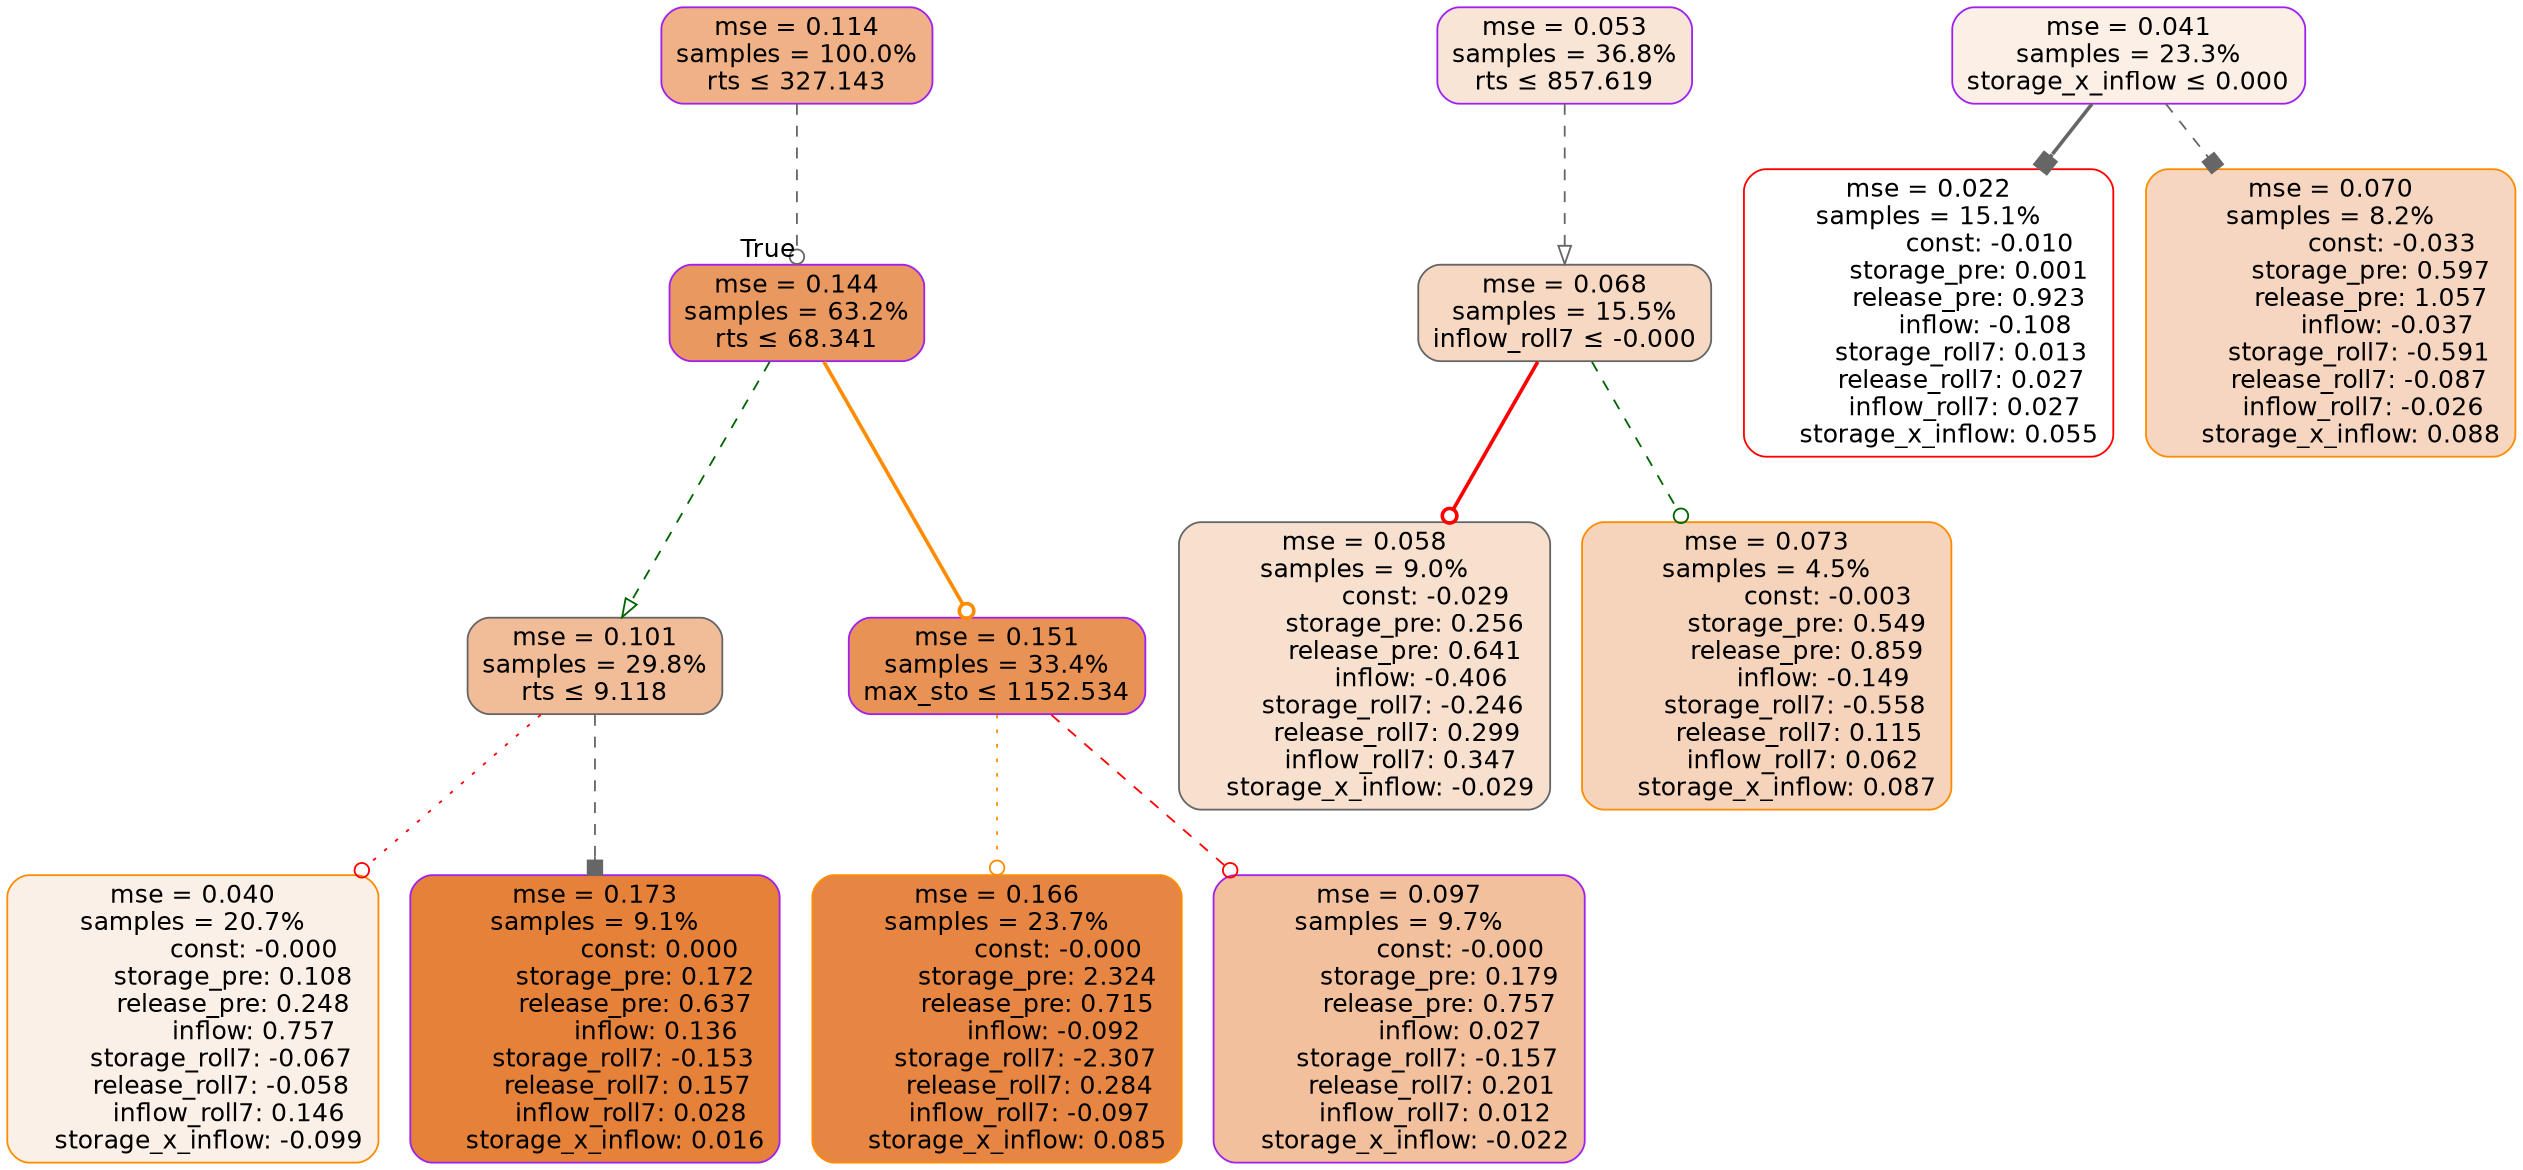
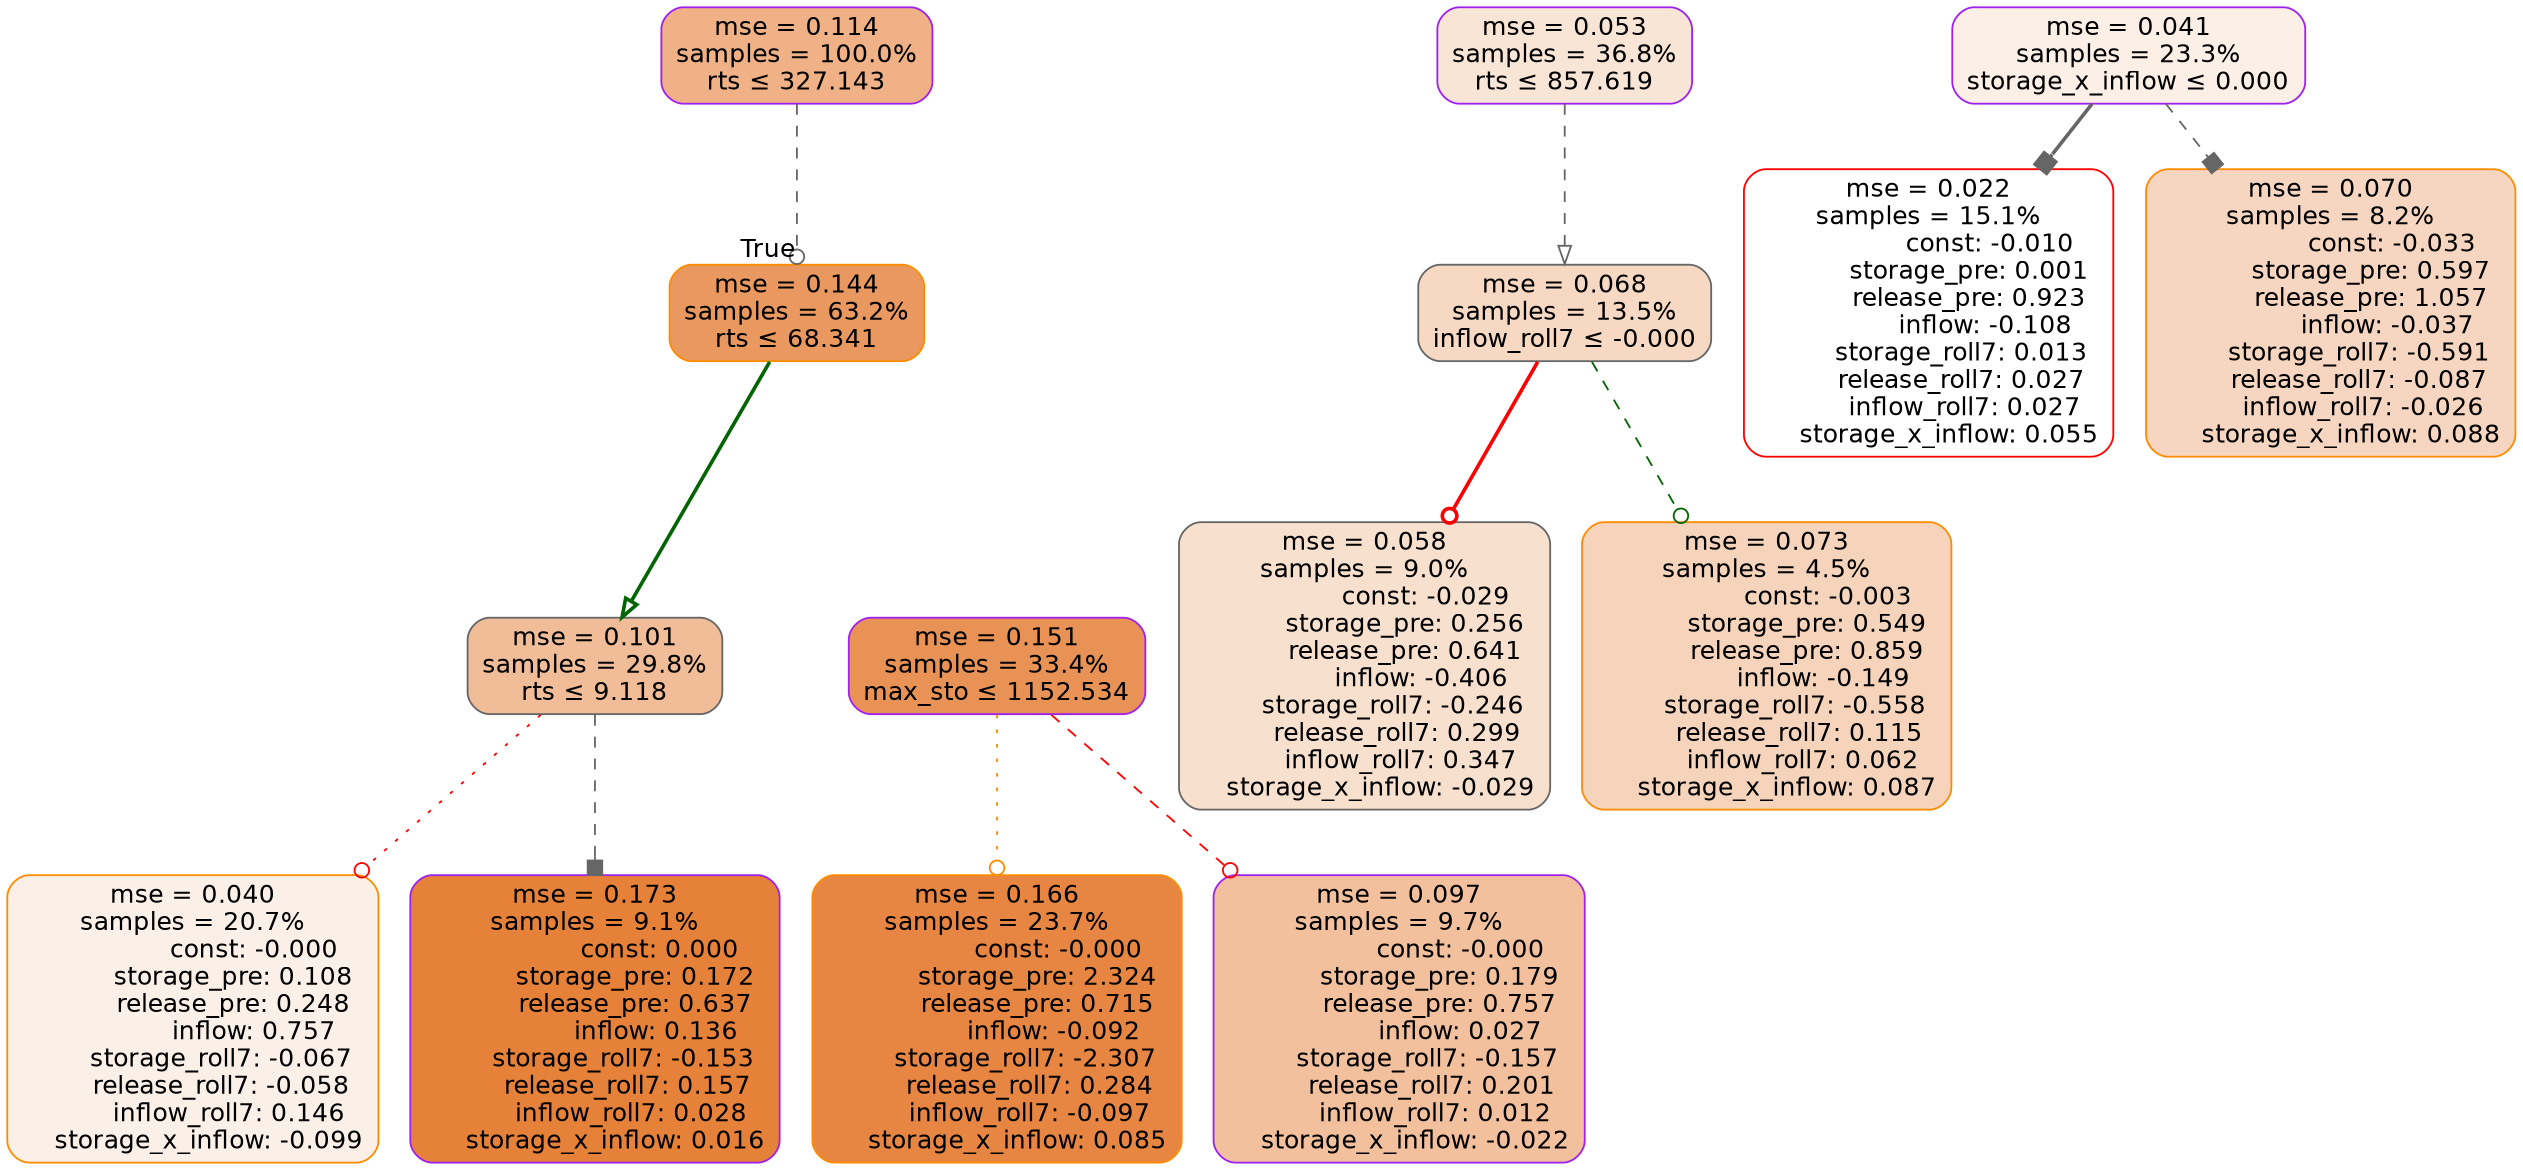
  digraph {
    node [color=purple fontname=helvetica shape=rectangle style="filled, rounded"]
    edge [arrowhead=odot color=gray40 fontname=helvetica style=dashed]
    n1 [fillcolor="#efb185" label="mse = 0.114\nsamples = 100.0%\nrts &le; 327.143"]
-   n2 [fillcolor="#e9995f" label="mse = 0.144\nsamples = 63.2%\nrts &le; 68.341"]
+   n2 [color=darkorange fillcolor="#e9995f" label="mse = 0.144\nsamples = 63.2%\nrts &le; 68.341"]
    n3 [color=gray40 fillcolor="#f1bd98" label="mse = 0.101\nsamples = 29.8%\nrts &le; 9.118"]
    n4 [fillcolor="#e89355" label="mse = 0.151\nsamples = 33.4%\nmax_sto &le; 1152.534"]
    n5 [fillcolor="#f9e5d6" label="mse = 0.053\nsamples = 36.8%\nrts &le; 857.619"]
-   n6 [color=gray40 fillcolor="#f7d8c2" label="mse = 0.068\nsamples = 15.5%\ninflow_roll7 &le; -0.000"]
+   n6 [color=gray40 fillcolor="#f7d8c2" label="mse = 0.068\nsamples = 13.5%\ninflow_roll7 &le; -0.000"]
    n7 [color=darkorange fillcolor="#fbf0e7" label="mse = 0.040\nsamples = 20.7%\n               const: -0.000\n          storage_pre: 0.108\n          release_pre: 0.248\n               inflow: 0.757\n       storage_roll7: -0.067\n       release_roll7: -0.058\n         inflow_roll7: 0.146\n    storage_x_inflow: -0.099"]
    n8 [fillcolor="#e58139" label="mse = 0.173\nsamples = 9.1%\n                const: 0.000\n          storage_pre: 0.172\n          release_pre: 0.637\n               inflow: 0.136\n       storage_roll7: -0.153\n        release_roll7: 0.157\n         inflow_roll7: 0.028\n     storage_x_inflow: 0.016"]
    n9 [color=darkorange fillcolor="#e68642" label="mse = 0.166\nsamples = 23.7%\n               const: -0.000\n          storage_pre: 2.324\n          release_pre: 0.715\n              inflow: -0.092\n       storage_roll7: -2.307\n        release_roll7: 0.284\n        inflow_roll7: -0.097\n     storage_x_inflow: 0.085"]
    n10 [fillcolor="#f2c09d" label="mse = 0.097\nsamples = 9.7%\n               const: -0.000\n          storage_pre: 0.179\n          release_pre: 0.757\n               inflow: 0.027\n       storage_roll7: -0.157\n        release_roll7: 0.201\n         inflow_roll7: 0.012\n    storage_x_inflow: -0.022"]
    n11 [fillcolor="#fbefe6" label="mse = 0.041\nsamples = 23.3%\nstorage_x_inflow &le; 0.000"]
    n12 [color=red fillcolor="#ffffff" label="mse = 0.022\nsamples = 15.1%\n               const: -0.010\n          storage_pre: 0.001\n          release_pre: 0.923\n              inflow: -0.108\n        storage_roll7: 0.013\n        release_roll7: 0.027\n         inflow_roll7: 0.027\n     storage_x_inflow: 0.055"]
    n13 [color=darkorange fillcolor="#f6d6c0" label="mse = 0.070\nsamples = 8.2%\n               const: -0.033\n          storage_pre: 0.597\n          release_pre: 1.057\n              inflow: -0.037\n       storage_roll7: -0.591\n       release_roll7: -0.087\n        inflow_roll7: -0.026\n     storage_x_inflow: 0.088"]
    n14 [color=gray40 fillcolor="#f8e0cf" label="mse = 0.058\nsamples = 9.0%\n               const: -0.029\n          storage_pre: 0.256\n          release_pre: 0.641\n              inflow: -0.406\n       storage_roll7: -0.246\n        release_roll7: 0.299\n         inflow_roll7: 0.347\n    storage_x_inflow: -0.029"]
    n15 [color=darkorange fillcolor="#f6d4bc" label="mse = 0.073\nsamples = 4.5%\n               const: -0.003\n          storage_pre: 0.549\n          release_pre: 0.859\n              inflow: -0.149\n       storage_roll7: -0.558\n        release_roll7: 0.115\n         inflow_roll7: 0.062\n     storage_x_inflow: 0.087"]
    n1 -> n2 [headlabel=True labelangle=45 labeldistance=2.5]
-   n2 -> n3 [arrowhead=onormal color=darkgreen]
-   n2 -> n4 [color=darkorange style=bold]
+   n2 -> n3 [arrowhead=onormal color=darkgreen style=bold]
    n3 -> n7 [color=red style=dotted]
    n3 -> n8 [arrowhead=box]
    n4 -> n9 [color=darkorange style=dotted]
    n4 -> n10 [color=red]
    n5 -> n6 [arrowhead=onormal]
    n6 -> n14 [color=red style=bold]
    n6 -> n15 [color=darkgreen]
    n11 -> n12 [arrowhead=box style=bold]
    n11 -> n13 [arrowhead=box]
  }
